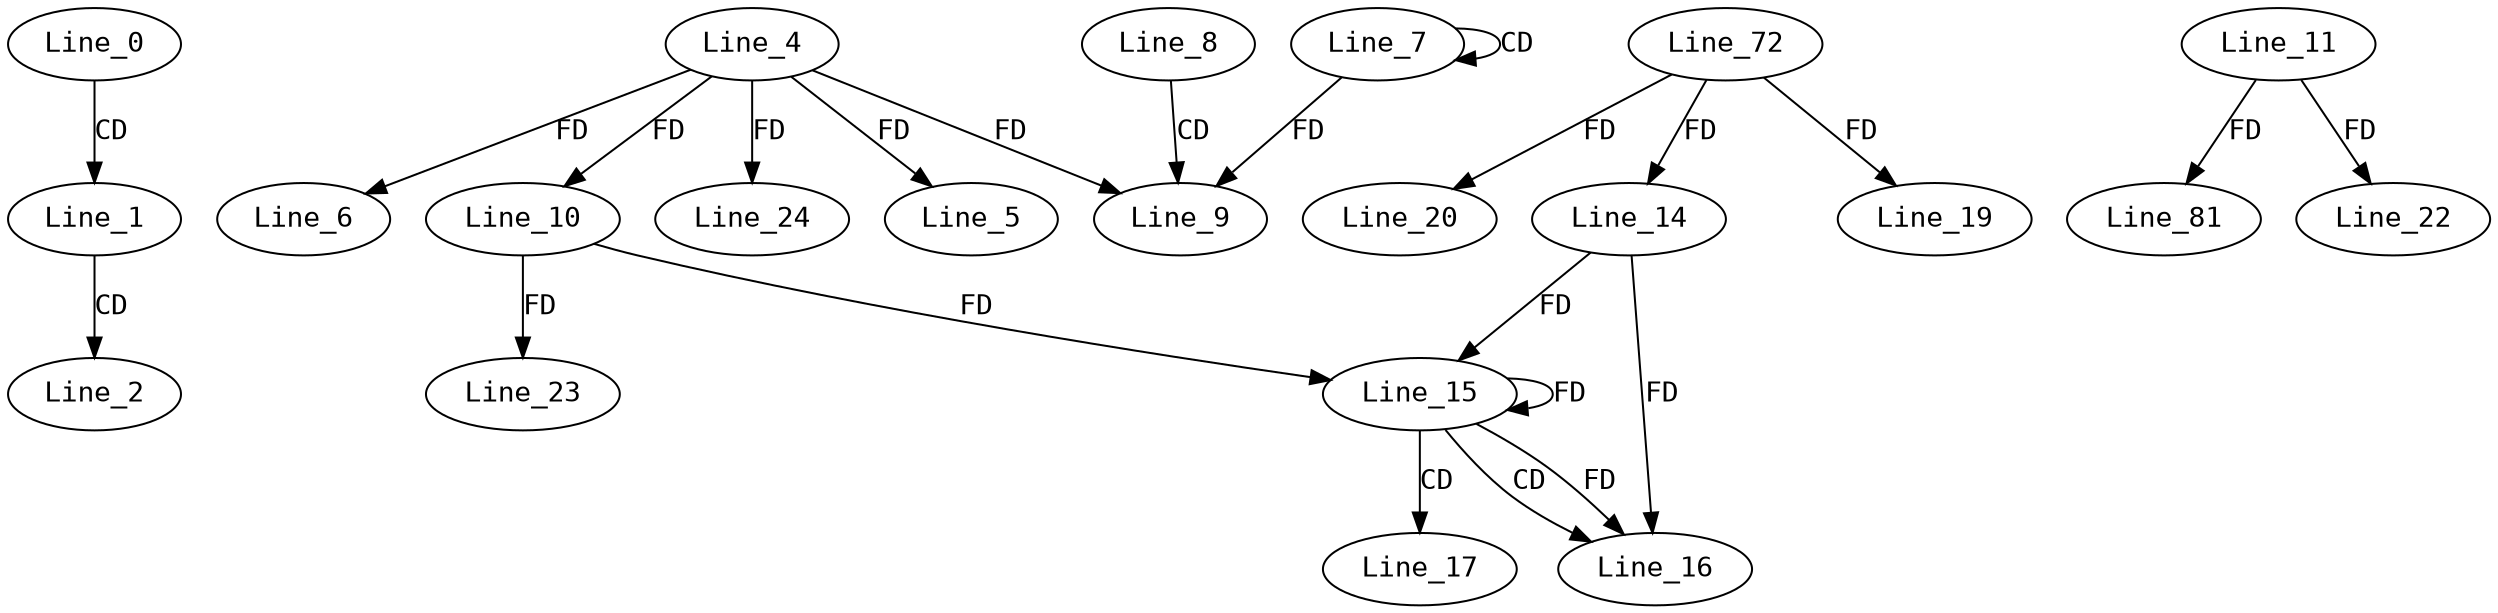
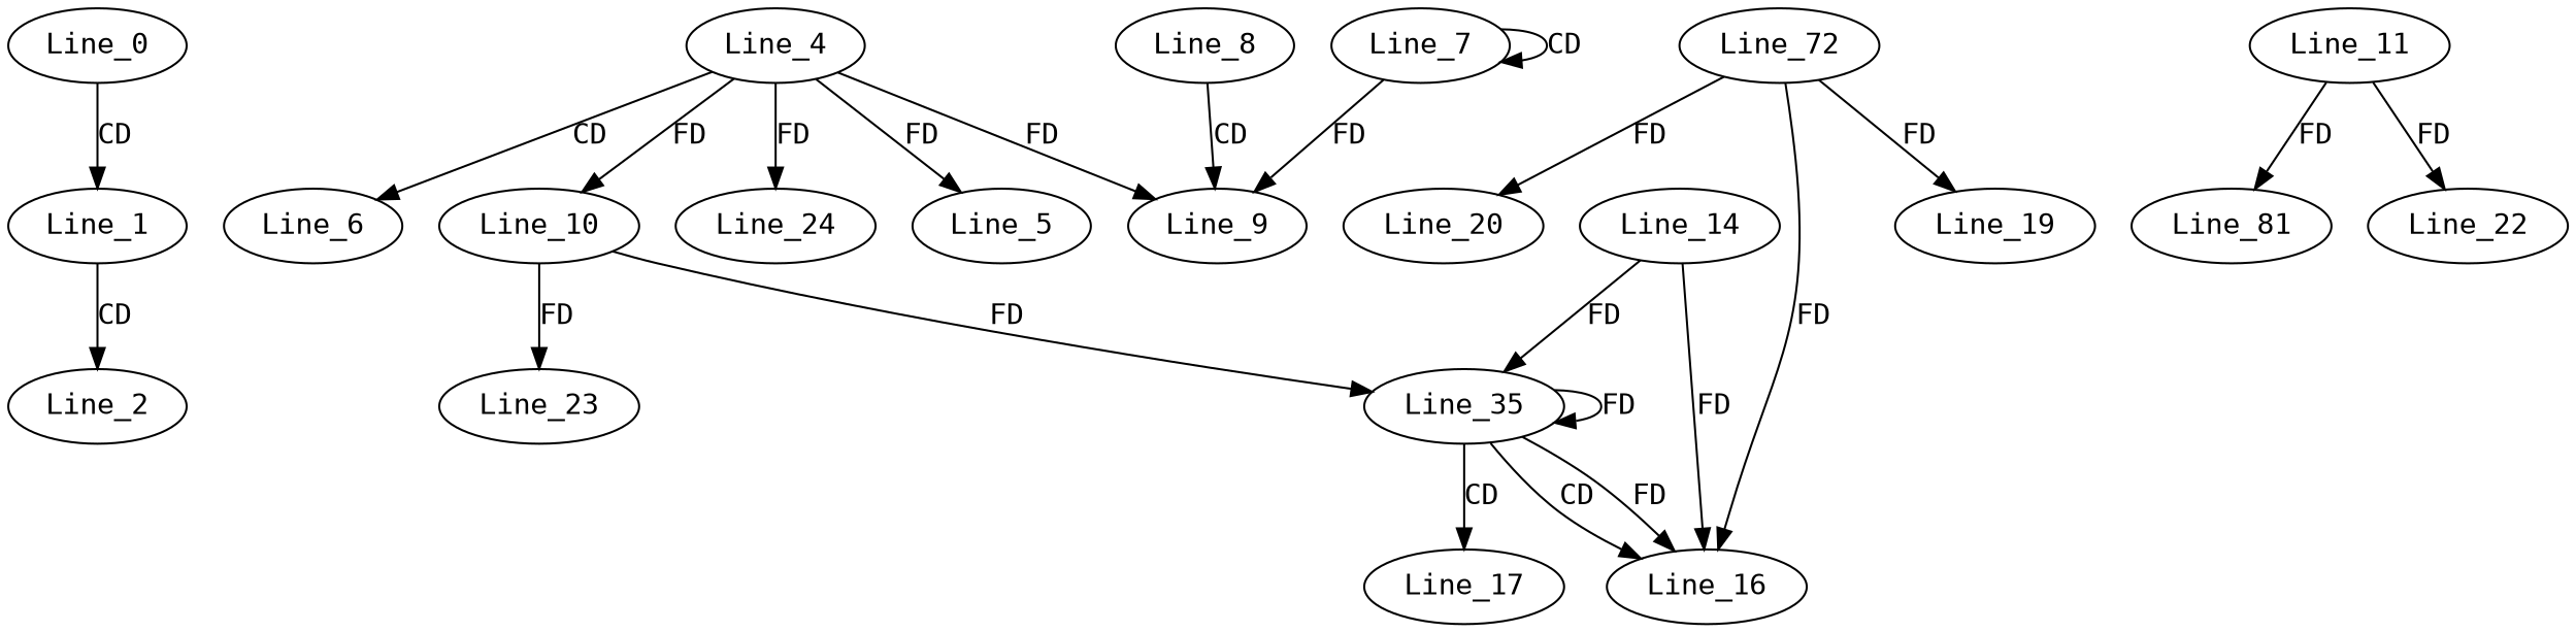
  digraph {
    fontname="DejaVu Sans Mono"
    node [fontname="DejaVu Sans Mono"]
    edge [fontname="DejaVu Sans Mono"]
    Line_0
    Line_1
    Line_2
    Line_4
    Line_5
    Line_6
    Line_9
    Line_10
    Line_24
-   Line_15
+   Line_15 [label=Line_35]
    Line_23
    Line_7
    Line_8
    Line_16
    Line_17
    Line_14
    n17 [label=Line_72]
    Line_19
    Line_20
    n20 [label=Line_81]
    Line_11
    Line_22
    Line_0 -> Line_1 [label=CD]
    Line_1 -> Line_2 [label=CD]
    Line_4 -> Line_5 [label=FD]
-   Line_4 -> Line_6 [label=FD]
+   Line_4 -> Line_6 [label=CD]
    Line_4 -> Line_9 [label=FD]
    Line_4 -> Line_10 [label=FD]
    Line_4 -> Line_24 [label=FD]
    Line_10 -> Line_15 [label=FD]
    Line_10 -> Line_23 [label=FD]
    Line_15 -> Line_15 [label=FD]
    Line_15 -> Line_16 [label=CD]
    Line_15 -> Line_16 [label=FD]
    Line_15 -> Line_17 [label=CD]
    Line_7 -> Line_9 [label=FD]
    Line_7 -> Line_7 [label=CD]
    Line_8 -> Line_9 [label=CD]
    Line_14 -> Line_15 [label=FD]
    Line_14 -> Line_16 [label=FD]
-   n17 -> Line_14 [label=FD]
+   n17 -> Line_16 [label=FD]
    n17 -> Line_19 [label=FD]
    n17 -> Line_20 [label=FD]
    Line_11 -> n20 [label=FD]
    Line_11 -> Line_22 [label=FD]
  }
